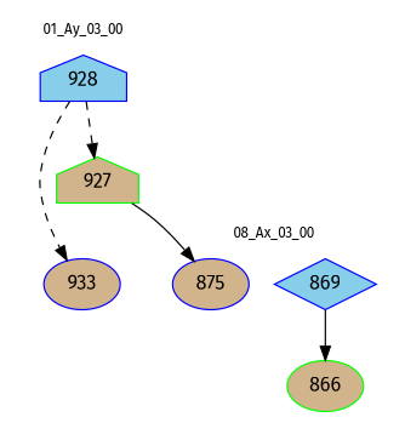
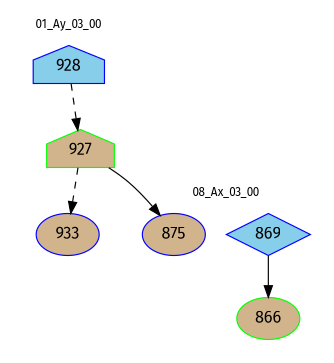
  digraph {
    fontname="Fira Sans"
    node [color=blue fillcolor=tan fontname="Fira Sans" shape=ellipse style=filled]
    edge [color=black fontname="Fira Sans" style=dashed]
    n1 [fillcolor=skyblue label=928 shape=house]
    n2 [color=green label=927 shape=house]
    n3 [label=933]
    n4 [fillcolor=skyblue label=869 shape=diamond]
    n5 [color=green label=866]
    n6 [label=875]
    subgraph cluster_1 {
      color=white
      fontsize=10
      label="01_Ay_03_00"
      n1
      n2
      n3
    }
    subgraph cluster_2 {
      color=white
      fontsize=10
      label="08_Ax_03_00"
      n4
      n5
      n6
    }
    n1 -> n2
-   n1 -> n3
+   n2 -> n3
    n2 -> n6 [style=solid]
    n4 -> n5 [style=solid]
  }
